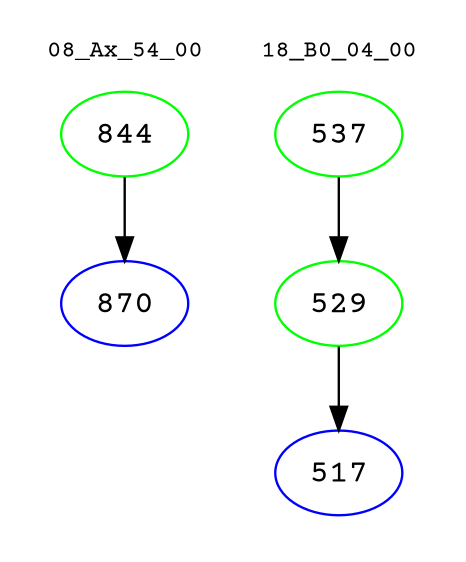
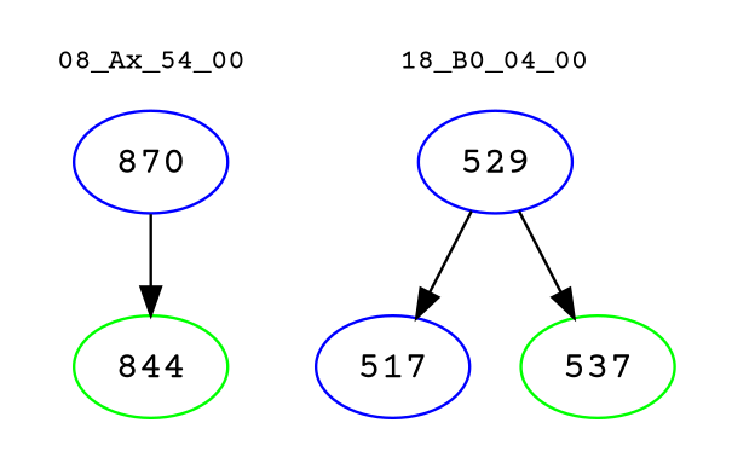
  digraph {
    fontname="Courier Prime"
    node [color=blue fontname="Courier Prime"]
    edge [color=black fontname="Courier Prime"]
    n1 [label=870]
    n2 [color=green label=844]
-   n3 [color=green label=529]
+   n3 [label=529]
    n4 [label=517]
    n5 [color=green label=537]
    subgraph cluster_1 {
      color=white
      fontsize=10
      label="08_Ax_54_00"
      n1
      n2
    }
    subgraph cluster_2 {
      color=white
      fontsize=10
      label="18_B0_04_00"
      n3
      n4
      n5
    }
-   n2 -> n1
+   n1 -> n2
    n3 -> n4
-   n5 -> n3
+   n3 -> n5
  }
